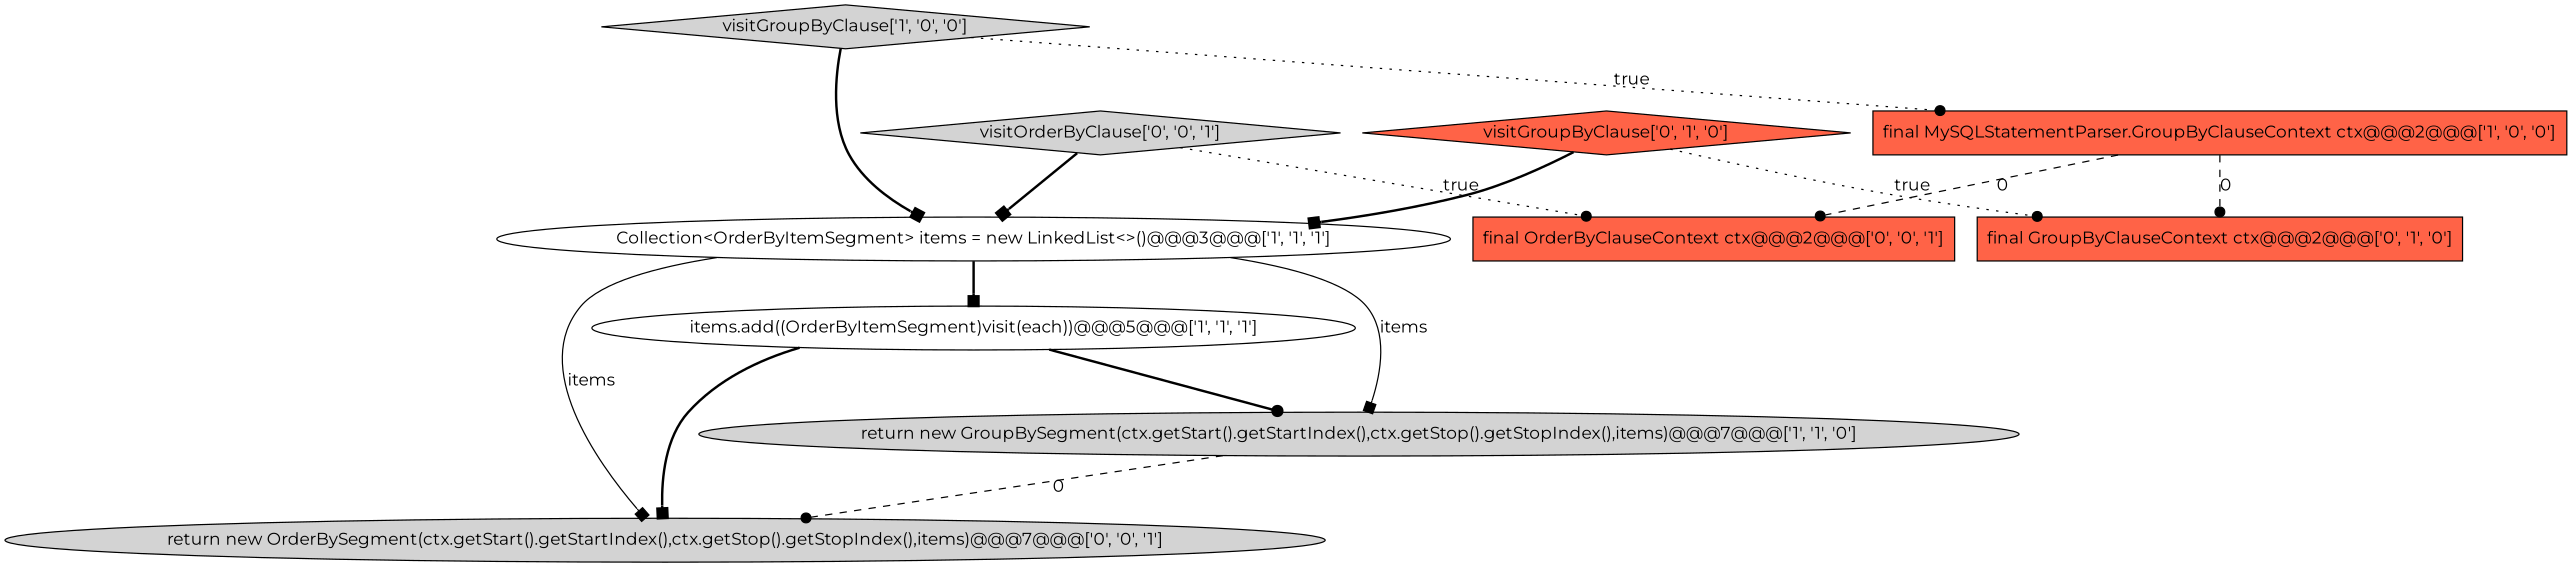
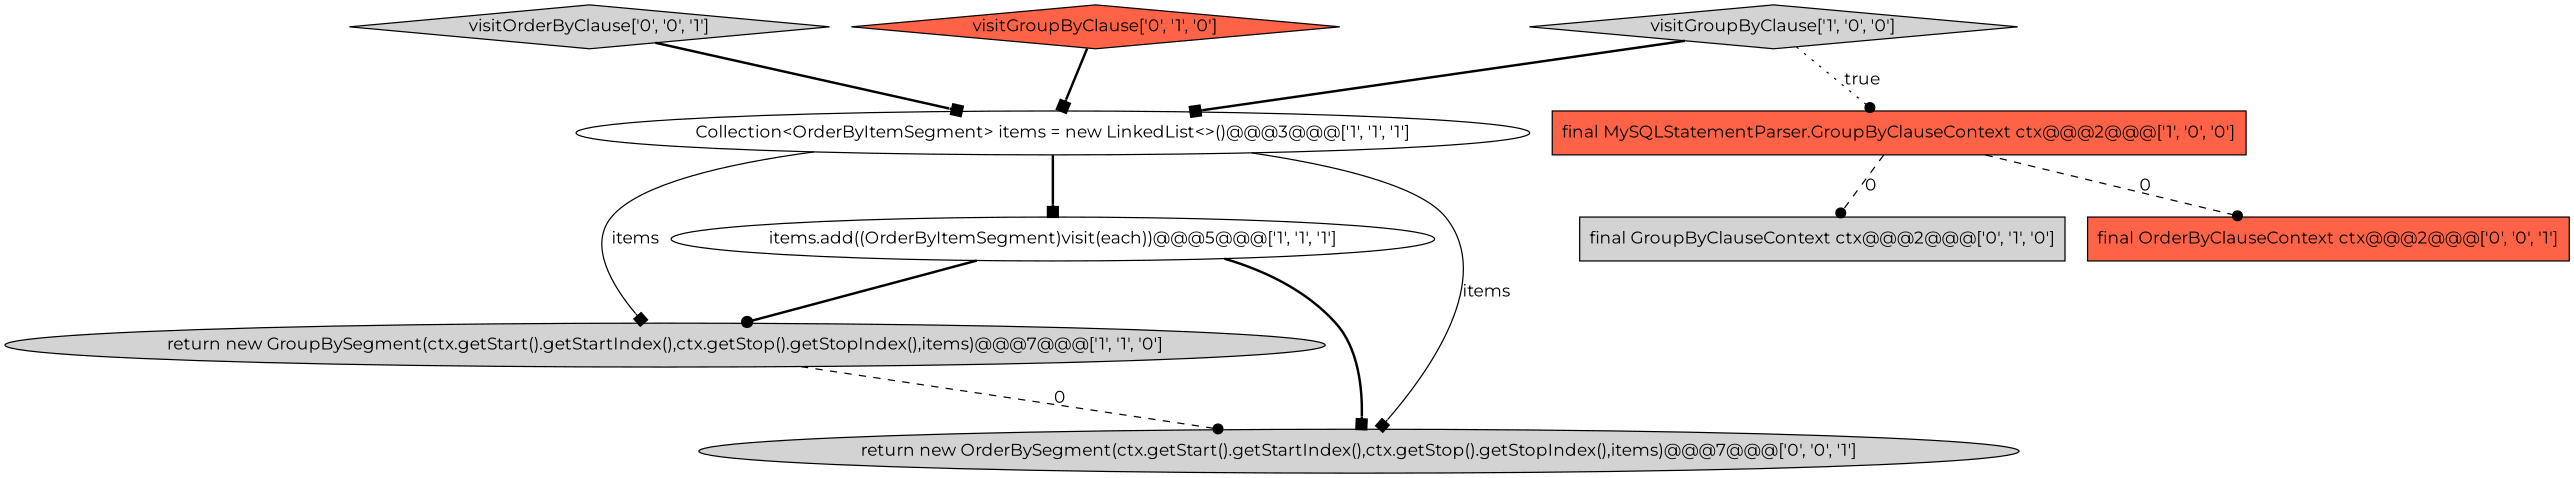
  digraph {
    fontname=Montserrat
    node [fillcolor=lightgray fontname=Montserrat shape=ellipse style=filled]
    edge [arrowhead=box fontname=Montserrat style=bold]
    n1 [label="visitOrderByClause['0', '0', '1']" shape=diamond]
    n2 [fillcolor=white label="Collection<OrderByItemSegment> items = new LinkedList<>()@@@3@@@['1', '1', '1']"]
    n3 [fillcolor=tomato label="final OrderByClauseContext ctx@@@2@@@['0', '0', '1']" shape=box]
    n4 [fillcolor=white label="items.add((OrderByItemSegment)visit(each))@@@5@@@['1', '1', '1']"]
    n5 [label="return new OrderBySegment(ctx.getStart().getStartIndex(),ctx.getStop().getStopIndex(),items)@@@7@@@['0', '0', '1']"]
    n6 [label="return new GroupBySegment(ctx.getStart().getStartIndex(),ctx.getStop().getStopIndex(),items)@@@7@@@['1', '1', '0']"]
    n7 [fillcolor=tomato label="visitGroupByClause['0', '1', '0']" shape=diamond]
-   n8 [fillcolor=tomato label="final GroupByClauseContext ctx@@@2@@@['0', '1', '0']" shape=box]
+   n8 [label="final GroupByClauseContext ctx@@@2@@@['0', '1', '0']" shape=box]
    n9 [fillcolor=tomato label="final MySQLStatementParser.GroupByClauseContext ctx@@@2@@@['1', '0', '0']" shape=box]
    n10 [label="visitGroupByClause['1', '0', '0']" shape=diamond]
    n1 -> n2
-   n1 -> n3 [arrowhead=dot label=true style=dotted]
    n2 -> n4
    n2 -> n5 [label=items style=solid]
    n2 -> n6 [label=items style=solid]
    n4 -> n5
    n4 -> n6 [arrowhead=dot]
    n6 -> n5 [arrowhead=dot label=0 style=dashed]
    n7 -> n2
-   n7 -> n8 [arrowhead=dot label=true style=dotted]
    n9 -> n3 [arrowhead=dot label=0 style=dashed]
    n9 -> n8 [arrowhead=dot label=0 style=dashed]
    n10 -> n2
    n10 -> n9 [arrowhead=dot label=true style=dotted]
  }
